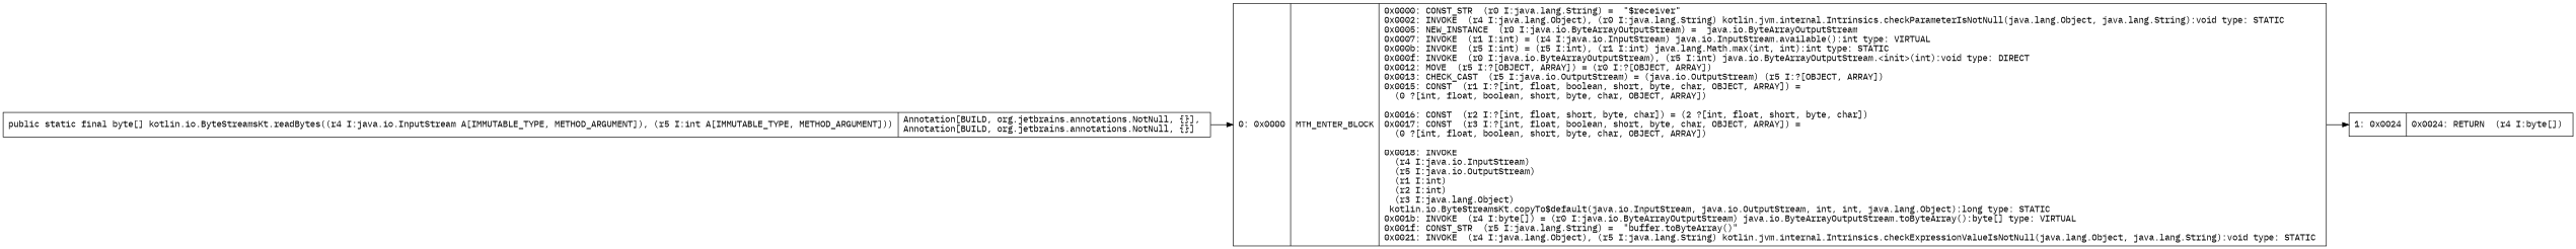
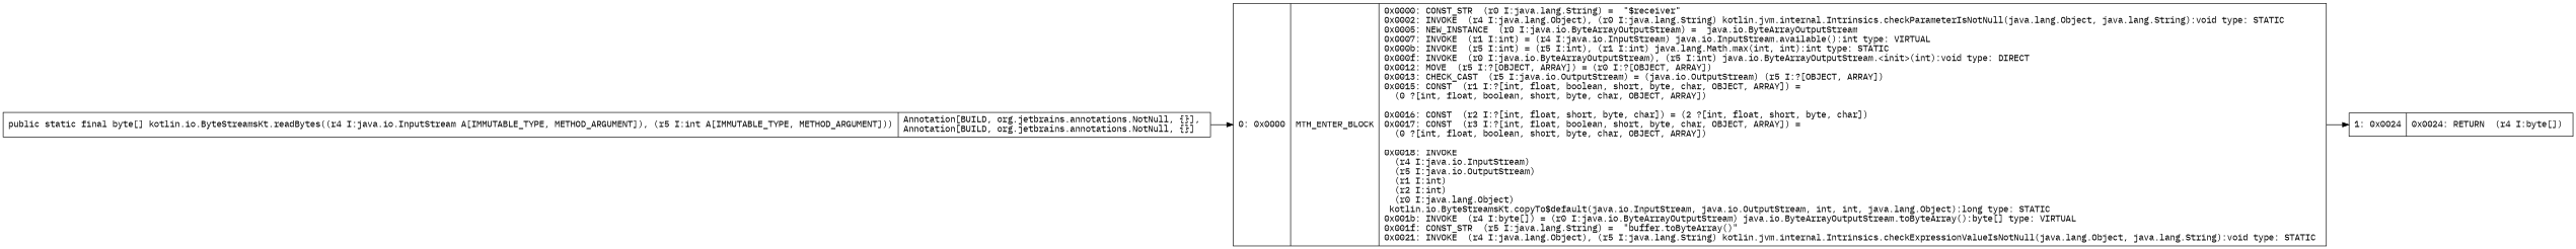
  digraph {
    rankdir=LR
    fontname="IBM Plex Mono"
    node [shape=record fontname="IBM Plex Mono"]
    edge [fontname="IBM Plex Mono"]
-   n1 [label="{0\:\ 0x0000|MTH_ENTER_BLOCK\l|0x0000: CONST_STR  (r0 I:java.lang.String) =  \"$receiver\" \l0x0002: INVOKE  (r4 I:java.lang.Object), (r0 I:java.lang.String) kotlin.jvm.internal.Intrinsics.checkParameterIsNotNull(java.lang.Object, java.lang.String):void type: STATIC \l0x0005: NEW_INSTANCE  (r0 I:java.io.ByteArrayOutputStream) =  java.io.ByteArrayOutputStream \l0x0007: INVOKE  (r1 I:int) = (r4 I:java.io.InputStream) java.io.InputStream.available():int type: VIRTUAL \l0x000b: INVOKE  (r5 I:int) = (r5 I:int), (r1 I:int) java.lang.Math.max(int, int):int type: STATIC \l0x000f: INVOKE  (r0 I:java.io.ByteArrayOutputStream), (r5 I:int) java.io.ByteArrayOutputStream.\<init\>(int):void type: DIRECT \l0x0012: MOVE  (r5 I:?[OBJECT, ARRAY]) = (r0 I:?[OBJECT, ARRAY]) \l0x0013: CHECK_CAST  (r5 I:java.io.OutputStream) = (java.io.OutputStream) (r5 I:?[OBJECT, ARRAY]) \l0x0015: CONST  (r1 I:?[int, float, boolean, short, byte, char, OBJECT, ARRAY]) = \l  (0 ?[int, float, boolean, short, byte, char, OBJECT, ARRAY])\l \l0x0016: CONST  (r2 I:?[int, float, short, byte, char]) = (2 ?[int, float, short, byte, char]) \l0x0017: CONST  (r3 I:?[int, float, boolean, short, byte, char, OBJECT, ARRAY]) = \l  (0 ?[int, float, boolean, short, byte, char, OBJECT, ARRAY])\l \l0x0018: INVOKE  \l  (r4 I:java.io.InputStream)\l  (r5 I:java.io.OutputStream)\l  (r1 I:int)\l  (r2 I:int)\l  (r3 I:java.lang.Object)\l kotlin.io.ByteStreamsKt.copyTo$default(java.io.InputStream, java.io.OutputStream, int, int, java.lang.Object):long type: STATIC \l0x001b: INVOKE  (r4 I:byte[]) = (r0 I:java.io.ByteArrayOutputStream) java.io.ByteArrayOutputStream.toByteArray():byte[] type: VIRTUAL \l0x001f: CONST_STR  (r5 I:java.lang.String) =  \"buffer.toByteArray()\" \l0x0021: INVOKE  (r4 I:java.lang.Object), (r5 I:java.lang.String) kotlin.jvm.internal.Intrinsics.checkExpressionValueIsNotNull(java.lang.Object, java.lang.String):void type: STATIC \l}"]
+   n1 [label="{0\:\ 0x0000|MTH_ENTER_BLOCK\l|0x0000: CONST_STR  (r0 I:java.lang.String) =  \"$receiver\" \l0x0002: INVOKE  (r4 I:java.lang.Object), (r0 I:java.lang.String) kotlin.jvm.internal.Intrinsics.checkParameterIsNotNull(java.lang.Object, java.lang.String):void type: STATIC \l0x0005: NEW_INSTANCE  (r0 I:java.io.ByteArrayOutputStream) =  java.io.ByteArrayOutputStream \l0x0007: INVOKE  (r1 I:int) = (r4 I:java.io.InputStream) java.io.InputStream.available():int type: VIRTUAL \l0x000b: INVOKE  (r5 I:int) = (r5 I:int), (r1 I:int) java.lang.Math.max(int, int):int type: STATIC \l0x000f: INVOKE  (r0 I:java.io.ByteArrayOutputStream), (r5 I:int) java.io.ByteArrayOutputStream.\<init\>(int):void type: DIRECT \l0x0012: MOVE  (r5 I:?[OBJECT, ARRAY]) = (r0 I:?[OBJECT, ARRAY]) \l0x0013: CHECK_CAST  (r5 I:java.io.OutputStream) = (java.io.OutputStream) (r5 I:?[OBJECT, ARRAY]) \l0x0015: CONST  (r1 I:?[int, float, boolean, short, byte, char, OBJECT, ARRAY]) = \l  (0 ?[int, float, boolean, short, byte, char, OBJECT, ARRAY])\l \l0x0016: CONST  (r2 I:?[int, float, short, byte, char]) = (2 ?[int, float, short, byte, char]) \l0x0017: CONST  (r3 I:?[int, float, boolean, short, byte, char, OBJECT, ARRAY]) = \l  (0 ?[int, float, boolean, short, byte, char, OBJECT, ARRAY])\l \l0x0018: INVOKE  \l  (r4 I:java.io.InputStream)\l  (r5 I:java.io.OutputStream)\l  (r1 I:int)\l  (r2 I:int)\l  (r0 I:java.lang.Object)\l kotlin.io.ByteStreamsKt.copyTo$default(java.io.InputStream, java.io.OutputStream, int, int, java.lang.Object):long type: STATIC \l0x001b: INVOKE  (r4 I:byte[]) = (r0 I:java.io.ByteArrayOutputStream) java.io.ByteArrayOutputStream.toByteArray():byte[] type: VIRTUAL \l0x001f: CONST_STR  (r5 I:java.lang.String) =  \"buffer.toByteArray()\" \l0x0021: INVOKE  (r4 I:java.lang.Object), (r5 I:java.lang.String) kotlin.jvm.internal.Intrinsics.checkExpressionValueIsNotNull(java.lang.Object, java.lang.String):void type: STATIC \l}"]
    n2 [label="{1\:\ 0x0024|0x0024: RETURN  (r4 I:byte[]) \l}"]
    n3 [label="{public static final byte[] kotlin.io.ByteStreamsKt.readBytes((r4 I:java.io.InputStream A[IMMUTABLE_TYPE, METHOD_ARGUMENT]), (r5 I:int A[IMMUTABLE_TYPE, METHOD_ARGUMENT]))  | Annotation[BUILD, org.jetbrains.annotations.NotNull, \{\}], \lAnnotation[BUILD, org.jetbrains.annotations.NotNull, \{\}]\l}"]
    n1 -> n2
    n3 -> n1
  }
